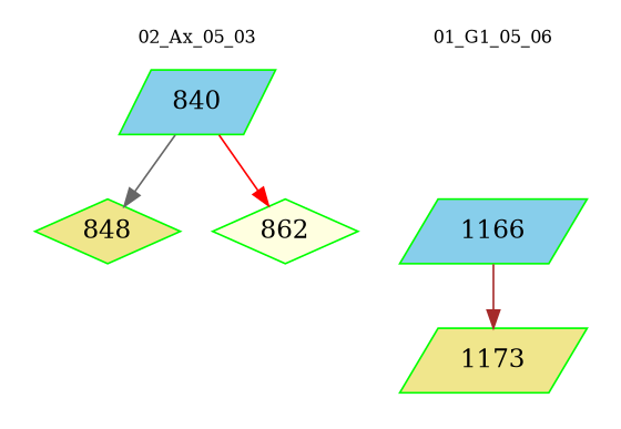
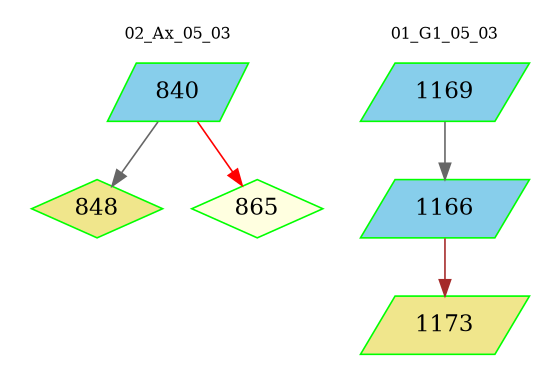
  digraph {
    node [color=green fillcolor=skyblue shape=parallelogram style=filled]
    edge [color=gray40]
    n1 [fillcolor=khaki label=848 shape=diamond]
    n2 [label=840]
-   n3 [fillcolor=lightyellow label=862 shape=diamond]
+   n3 [fillcolor=lightyellow label=865 shape=diamond]
+   n4 [label=1169]
    n5 [label=1166]
    n6 [fillcolor=khaki label=1173]
    subgraph cluster_1 {
      color=white
      fontsize=10
      label="02_Ax_05_03"
      n1
      n2
      n3
    }
    subgraph cluster_2 {
      color=white
      fontsize=10
-     label="01_G1_05_06"
+     label="01_G1_05_03"
+     n4
      n5
      n6
    }
    n2 -> n1
    n2 -> n3 [color=red]
+   n4 -> n5
    n5 -> n6 [color=brown]
  }
